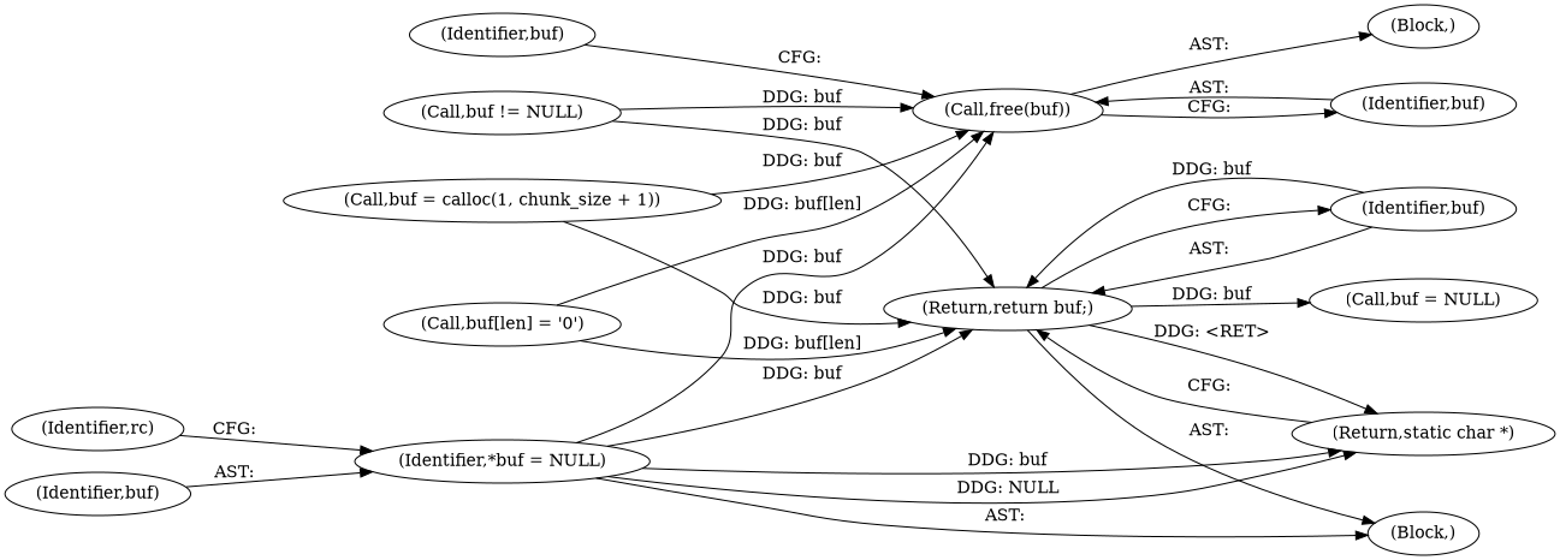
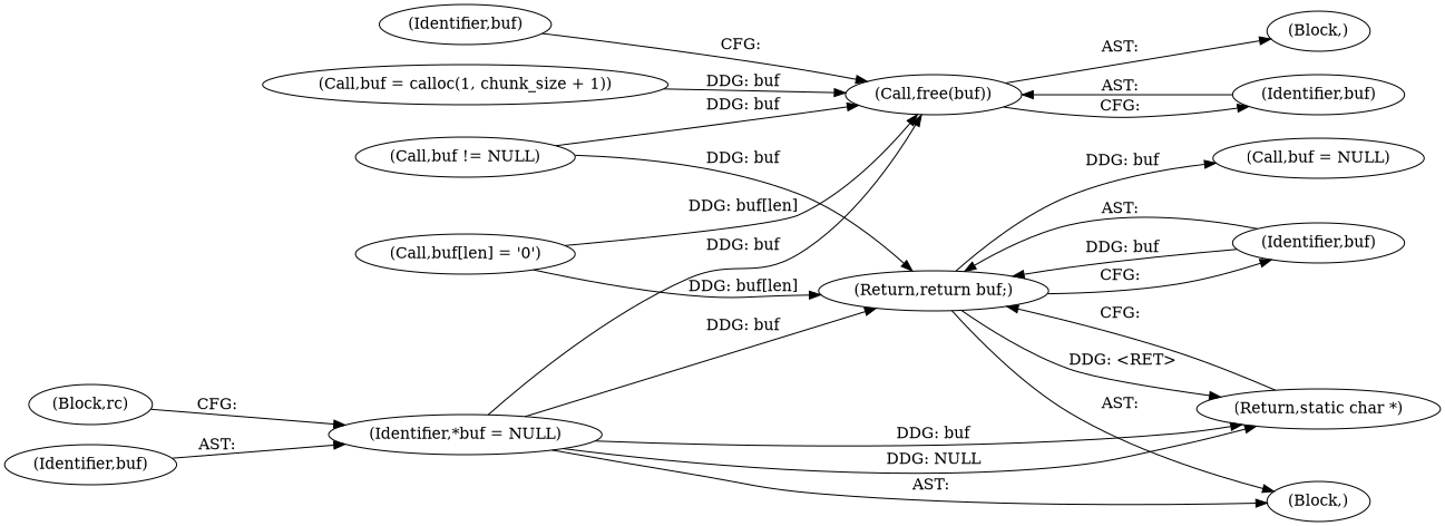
  digraph {
    rankdir=LR
    n1 [label="(Identifier,*buf = NULL)"]
    n2 [label="(Call,free(buf))"]
    n3 [label="(Return,return buf;)"]
    n4 [label="(Block,)"]
    n5 [label="(Return,static char *)"]
    n6 [label="(Identifier,buf)"]
    n7 [label="(Block,)"]
    n8 [label="(Identifier,buf)"]
    n9 [label="(Call,buf = NULL)"]
-   n10 [label="(Identifier,rc)"]
+   n10 [label="(Block,rc)"]
    n11 [label="(Identifier,buf)"]
    n12 [label="(Call,buf != NULL)"]
    n13 [label="(Identifier,buf)"]
    n14 [label="(Call,buf = calloc(1, chunk_size + 1))"]
    n15 [label="(Call,buf[len] = '\0')"]
    n1 -> n2 [label="DDG: buf"]
    n1 -> n3 [label="DDG: buf"]
    n1 -> n4 [label="AST: "]
    n1 -> n5 [label="DDG: buf"]
    n1 -> n5 [label="DDG: NULL"]
    n2 -> n6 [label="CFG: "]
    n2 -> n7 [label="AST: "]
    n3 -> n4 [label="AST: "]
    n3 -> n5 [label="DDG: <RET>"]
    n3 -> n8 [label="CFG: "]
    n3 -> n9 [label="DDG: buf"]
    n5 -> n3 [label="CFG: "]
    n6 -> n2 [label="AST: "]
    n8 -> n3 [label="AST: "]
    n8 -> n3 [label="DDG: buf"]
    n10 -> n1 [label="CFG: "]
    n11 -> n2 [label="CFG: "]
    n12 -> n2 [label="DDG: buf"]
    n12 -> n3 [label="DDG: buf"]
    n13 -> n1 [label="AST: "]
    n14 -> n2 [label="DDG: buf"]
-   n14 -> n3 [label="DDG: buf"]
    n15 -> n2 [label="DDG: buf[len]"]
    n15 -> n3 [label="DDG: buf[len]"]
  }
